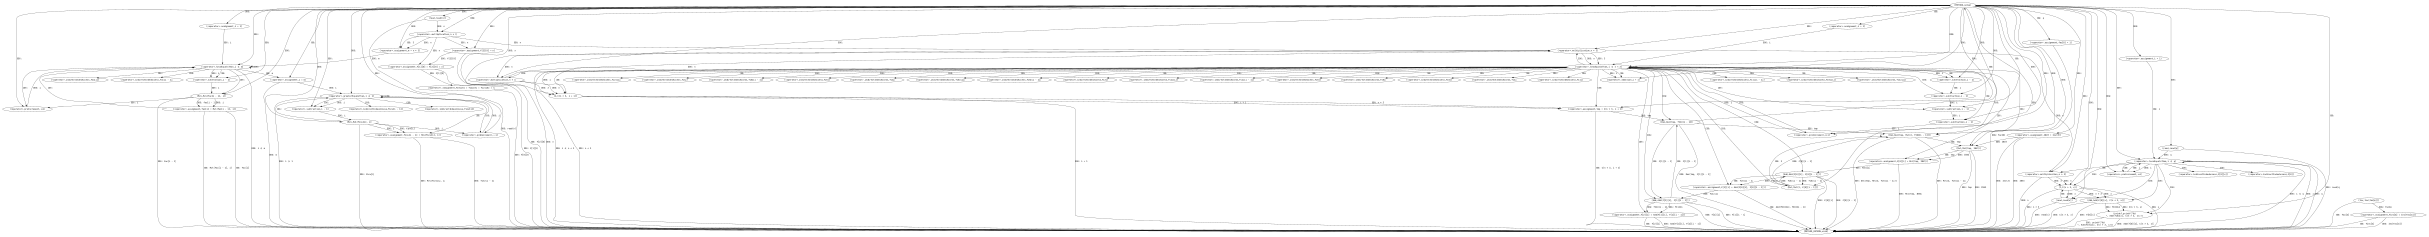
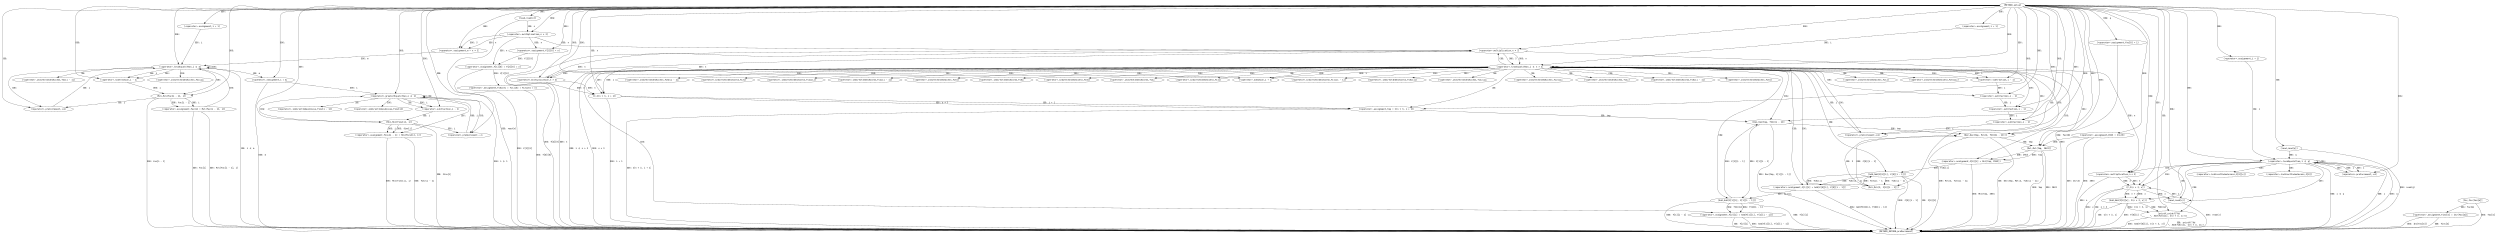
  digraph {
    fontname="JetBrains Mono"
    node [fontname="JetBrains Mono"]
    edge [fontname="JetBrains Mono"]
    n1 [label="(METHOD,solve)"]
    n2 [label="(read,read(n))"]
    n3 [label="(read,read(q))"]
    n4 [label="(<operator>.assignment,m = n * 3)"]
    n5 [label="(<operator>.assignment,fac[0] = 1)"]
    n6 [label="(<operator>.assignment,INV3 = Inv(3))"]
    n7 [label="(<operator>.assignment,i = 1)"]
    n8 [label="(<operator>.lessEqualsThan,i <= m)"]
    n9 [label="(<operator>.preIncrement,++i)"]
    n10 [label="(<operator>.assignment,i = m)"]
    n11 [label="(<operator>.greaterEqualsThan,i >= 1)"]
    n12 [label="(<operator>.preDecrement,--i)"]
    n13 [label="(<operator>.assignment,i = 1)"]
    n14 [label="(<operator>.lessEqualsThan,i <= n * 3)"]
    n15 [label="(<operator>.preIncrement,++i)"]
    n16 [label="(<operator>.assignment,i = 1)"]
    n17 [label="(<operator>.lessEqualsThan,i <= q)"]
    n18 [label="(<operator>.preIncrement,++i)"]
    n19 [label="(<operator>.multiplication,n * 3)"]
    n20 [label="(<operator>.assignment,tmp = C(n * 3, i + 1))"]
    n21 [label="(Dec,Dec(tmp, f[1][i - 1]))"]
    n22 [label="(Dec,Dec(tmp, Mul(2, f[0][i - 1])))"]
    n23 [label="(read,read(x))"]
    n24 [label="(printf,printf(\"%d\n\", Add(f[0][x], C(n * 3, x))))"]
    n25 [label="(<operator>.assignment,f[2][0] = n)"]
    n26 [label="(<operator>.multiplication,n * 3)"]
    n27 [label="(Mul,Mul(fac[i - 1], i))"]
    n28 [label="(Mul,Mul(finv[i], i))"]
    n29 [label="(C,C(n * 3, i + 1))"]
    n30 [label="(Mul,Mul(2, f[0][i - 1]))"]
    n31 [label="(Mul,Mul(tmp, INV3))"]
    n32 [label="(<operator>.subtraction,i - 1)"]
    n33 [label="(<operator>.multiplication,n * 3)"]
    n34 [label="(<operator>.addition,i + 1)"]
    n35 [label="(<operator>.subtraction,i - 1)"]
    n36 [label="(C,C(n * 3, x))"]
    n37 [label="(<operator>.subtraction,i - 1)"]
    n38 [label="(<operator>.subtraction,i - 1)"]
    n39 [label="(<operator>.subtraction,i - 1)"]
    n40 [label="(<operator>.subtraction,i - 1)"]
    n41 [label="(<operator>.multiplication,n * 3)"]
-   n42 [label="(METHOD_RETURN,void)"]
+   n42 [label="(METHOD_RETURN,preDecrement)"]
    n43 [label="(<operator>.indirectIndexAccess,fac[i])"]
    n44 [label="(<operator>.indirectIndexAccess,fac[i - 1])"]
    n45 [label="(<operator>.assignment,finv[i - 1] = Mul(finv[i], i))"]
    n46 [label="(<operator>.indirectIndexAccess,finv[i - 1])"]
    n47 [label="(<operator>.indirectIndexAccess,finv[i])"]
    n48 [label="(<operator>.assignment,f[0][i] = Mul(tmp, INV3))"]
    n49 [label="(<operator>.assignment,f[1][i] = Add(f[0][i], f[0][i - 1]))"]
    n50 [label="(<operator>.assignment,f[2][i] = Add(f[1][i], f[1][i - 1]))"]
    n51 [label="(Add,Add(f[0][i], f[0][i - 1]))"]
    n52 [label="(Add,Add(f[1][i], f[1][i - 1]))"]
    n53 [label="(<operator>.indirectIndexAccess,f[1][i - 1])"]
    n54 [label="(<operator>.indirectIndexAccess,f[0][i])"]
    n55 [label="(<operator>.indirectIndexAccess,f[1][i])"]
    n56 [label="(<operator>.indirectIndexAccess,f[2][i])"]
    n57 [label="(<operator>.indirectIndexAccess,f[1])"]
    n58 [label="(<operator>.indirectIndexAccess,f[0][i - 1])"]
    n59 [label="(<operator>.indirectIndexAccess,f[0])"]
    n60 [label="(<operator>.indirectIndexAccess,f[1])"]
    n61 [label="(<operator>.indirectIndexAccess,f[0][i])"]
    n62 [label="(<operator>.indirectIndexAccess,f[0][i - 1])"]
    n63 [label="(<operator>.indirectIndexAccess,f[2])"]
    n64 [label="(<operator>.indirectIndexAccess,f[1][i])"]
    n65 [label="(<operator>.indirectIndexAccess,f[1][i - 1])"]
    n66 [label="(<operator>.indirectIndexAccess,f[0])"]
    n67 [label="(<operator>.indirectIndexAccess,f[0])"]
    n68 [label="(<operator>.indirectIndexAccess,f[0])"]
    n69 [label="(<operator>.indirectIndexAccess,f[1])"]
    n70 [label="(<operator>.indirectIndexAccess,f[1])"]
    n71 [label="(Add,Add(f[0][x], C(n * 3, x)))"]
    n72 [label="(<operator>.indirectIndexAccess,f[0][x])"]
    n73 [label="(<operator>.indirectIndexAccess,f[0])"]
    n74 [label="(<operator>.assignment,f[1][0] = f[2][0] = n)"]
    n75 [label="(<operator>.assignment,f[0][0] = f[1][0] = f[2][0] = n)"]
    n76 [label="(<operator>.assignment,fac[i] = Mul(fac[i - 1], i))"]
    n77 [label="(<operator>.assignment,finv[m] = Inv(fac[m]))"]
    n78 [label="(Inv,Inv(fac[m]))"]
    n1 -> n2 [label="DDG: "]
    n1 -> n3 [label="DDG: "]
    n1 -> n4 [label="DDG: "]
    n1 -> n5 [label="DDG: q"]
    n1 -> n6 [label="DDG: "]
    n1 -> n7 [label="DDG: "]
    n1 -> n8 [label="DDG: "]
    n1 -> n9 [label="DDG: "]
    n1 -> n10 [label="DDG: "]
    n1 -> n11 [label="DDG: "]
    n1 -> n12 [label="DDG: "]
    n1 -> n13 [label="DDG: "]
    n1 -> n14 [label="DDG: "]
    n1 -> n15 [label="DDG: "]
    n1 -> n16 [label="DDG: "]
    n1 -> n17 [label="DDG: "]
    n1 -> n18 [label="DDG: "]
    n1 -> n19 [label="DDG: "]
    n1 -> n20 [label="DDG: "]
-   n21 -> n1 [label="DDG: "]
+   n1 -> n21 [label="DDG: "]
    n1 -> n22 [label="DDG: "]
    n1 -> n23 [label="DDG: "]
    n1 -> n24 [label="DDG: "]
    n1 -> n25 [label="DDG: "]
    n1 -> n26 [label="DDG: "]
    n1 -> n27 [label="DDG: "]
    n1 -> n28 [label="DDG: "]
    n1 -> n29 [label="DDG: x"]
    n1 -> n30 [label="DDG: "]
    n1 -> n31 [label="DDG: "]
    n1 -> n32 [label="DDG: "]
    n1 -> n33 [label="DDG: "]
    n1 -> n34 [label="DDG: "]
    n1 -> n35 [label="DDG: "]
    n1 -> n36 [label="DDG: "]
    n1 -> n37 [label="DDG: "]
    n1 -> n38 [label="DDG: "]
    n1 -> n39 [label="DDG: "]
    n1 -> n40 [label="DDG: "]
    n1 -> n41 [label="DDG: "]
    n2 -> n19 [label="DDG: n"]
    n2 -> n42 [label="DDG: read(n)"]
    n3 -> n17 [label="DDG: q"]
    n3 -> n42 [label="DDG: read(q)"]
    n4 -> n8 [label="DDG: m"]
    n5 -> n42 [label="DDG: fac[0]"]
    n6 -> n31 [label="DDG: INV3"]
    n6 -> n42 [label="DDG: INV3"]
    n6 -> n42 [label="DDG: Inv(3)"]
    n7 -> n8 [label="DDG: i"]
    n8 -> n8 [label="CDG: "]
    n8 -> n9 [label="CDG: "]
    n8 -> n10 [label="DDG: m"]
    n8 -> n27 [label="CDG: "]
    n8 -> n37 [label="DDG: i"]
    n8 -> n37 [label="CDG: "]
    n8 -> n42 [label="DDG: i <= m"]
    n8 -> n43 [label="CDG: "]
    n8 -> n44 [label="CDG: "]
    n9 -> n8 [label="DDG: i"]
    n10 -> n11 [label="DDG: i"]
    n10 -> n42 [label="DDG: m"]
    n11 -> n11 [label="CDG: "]
    n11 -> n12 [label="CDG: "]
    n11 -> n32 [label="DDG: i"]
    n11 -> n32 [label="CDG: "]
    n11 -> n42 [label="DDG: i >= 1"]
    n11 -> n45 [label="CDG: "]
    n11 -> n46 [label="CDG: "]
    n11 -> n47 [label="CDG: "]
    n12 -> n11 [label="DDG: i"]
    n13 -> n14 [label="DDG: i"]
    n14 -> n14 [label="CDG: "]
    n14 -> n15 [label="CDG: "]
    n14 -> n20 [label="CDG: "]
    n14 -> n21 [label="CDG: "]
    n14 -> n22 [label="CDG: "]
    n14 -> n26 [label="CDG: "]
    n14 -> n29 [label="DDG: i"]
    n14 -> n29 [label="CDG: "]
    n14 -> n30 [label="CDG: "]
    n14 -> n31 [label="CDG: "]
    n14 -> n33 [label="CDG: "]
    n14 -> n34 [label="DDG: i"]
    n14 -> n34 [label="CDG: "]
    n14 -> n35 [label="DDG: i"]
    n14 -> n35 [label="CDG: "]
    n14 -> n38 [label="CDG: "]
    n14 -> n39 [label="CDG: "]
    n14 -> n40 [label="CDG: "]
    n14 -> n42 [label="DDG: n * 3"]
    n14 -> n42 [label="DDG: i <= n * 3"]
    n14 -> n48 [label="CDG: "]
    n14 -> n49 [label="CDG: "]
    n14 -> n50 [label="CDG: "]
    n14 -> n51 [label="CDG: "]
    n14 -> n52 [label="CDG: "]
    n14 -> n53 [label="CDG: "]
    n14 -> n54 [label="CDG: "]
    n14 -> n55 [label="CDG: "]
    n14 -> n56 [label="CDG: "]
    n14 -> n57 [label="CDG: "]
    n14 -> n58 [label="CDG: "]
    n14 -> n59 [label="CDG: "]
    n14 -> n60 [label="CDG: "]
    n14 -> n61 [label="CDG: "]
    n14 -> n62 [label="CDG: "]
    n14 -> n63 [label="CDG: "]
    n14 -> n64 [label="CDG: "]
    n14 -> n65 [label="CDG: "]
    n14 -> n66 [label="CDG: "]
    n14 -> n67 [label="CDG: "]
    n14 -> n68 [label="CDG: "]
    n14 -> n69 [label="CDG: "]
    n14 -> n70 [label="CDG: "]
    n15 -> n14 [label="DDG: i"]
    n16 -> n17 [label="DDG: i"]
    n17 -> n17 [label="CDG: "]
    n17 -> n18 [label="DDG: i"]
    n17 -> n18 [label="CDG: "]
    n17 -> n23 [label="CDG: "]
    n17 -> n24 [label="CDG: "]
    n17 -> n36 [label="CDG: "]
    n17 -> n41 [label="CDG: "]
    n17 -> n42 [label="DDG: i"]
    n17 -> n42 [label="DDG: q"]
    n17 -> n42 [label="DDG: i <= q"]
    n17 -> n71 [label="CDG: "]
    n17 -> n72 [label="CDG: "]
    n17 -> n73 [label="CDG: "]
    n18 -> n17 [label="DDG: i"]
    n19 -> n4 [label="DDG: 3"]
    n19 -> n4 [label="DDG: n"]
    n19 -> n25 [label="DDG: n"]
    n19 -> n26 [label="DDG: n"]
    n19 -> n74 [label="DDG: n"]
    n20 -> n21 [label="DDG: tmp"]
    n20 -> n42 [label="DDG: C(n * 3, i + 1)"]
    n21 -> n22 [label="DDG: tmp"]
    n21 -> n42 [label="DDG: Dec(tmp, f[1][i - 1])"]
    n21 -> n52 [label="DDG: f[1][i - 1]"]
    n22 -> n31 [label="DDG: tmp"]
    n22 -> n42 [label="DDG: Mul(2, f[0][i - 1])"]
    n22 -> n42 [label="DDG: Dec(tmp, Mul(2, f[0][i - 1]))"]
    n23 -> n36 [label="DDG: x"]
    n23 -> n42 [label="DDG: read(x)"]
    n24 -> n42 [label="DDG: Add(f[0][x], C(n * 3, x))"]
    n24 -> n42 [label="DDG: printf(\"%d\n\", Add(f[0][x], C(n * 3, x)))"]
    n25 -> n42 [label="DDG: f[2][0]"]
    n25 -> n74 [label="DDG: f[2][0]"]
    n26 -> n14 [label="DDG: 3"]
    n26 -> n14 [label="DDG: n"]
    n26 -> n33 [label="DDG: n"]
    n26 -> n41 [label="DDG: n"]
    n26 -> n42 [label="DDG: n"]
    n27 -> n9 [label="DDG: i"]
    n27 -> n42 [label="DDG: fac[i - 1]"]
    n27 -> n76 [label="DDG: fac[i - 1]"]
    n27 -> n76 [label="DDG: i"]
    n28 -> n11 [label="CDG: "]
    n28 -> n12 [label="DDG: i"]
    n28 -> n42 [label="DDG: finv[i]"]
    n28 -> n45 [label="DDG: i"]
    n28 -> n45 [label="DDG: finv[i]"]
    n29 -> n20 [label="DDG: i + 1"]
    n29 -> n20 [label="DDG: n * 3"]
    n29 -> n42 [label="DDG: i + 1"]
    n30 -> n22 [label="DDG: f[0][i - 1]"]
    n30 -> n22 [label="DDG: 2"]
    n30 -> n51 [label="DDG: f[0][i - 1]"]
    n31 -> n42 [label="DDG: tmp"]
    n31 -> n42 [label="DDG: INV3"]
    n31 -> n48 [label="DDG: tmp"]
    n31 -> n48 [label="DDG: INV3"]
    n32 -> n28 [label="DDG: i"]
    n33 -> n26 [label="DDG: n"]
    n33 -> n29 [label="DDG: 3"]
    n33 -> n29 [label="DDG: n"]
    n35 -> n38 [label="DDG: i"]
    n36 -> n23 [label="DDG: x"]
    n36 -> n42 [label="DDG: n * 3"]
    n36 -> n42 [label="DDG: x"]
    n36 -> n71 [label="DDG: n * 3"]
    n36 -> n71 [label="DDG: x"]
    n37 -> n27 [label="DDG: i"]
    n38 -> n39 [label="DDG: i"]
    n39 -> n40 [label="DDG: i"]
    n40 -> n15 [label="DDG: i"]
    n41 -> n36 [label="DDG: 3"]
    n41 -> n36 [label="DDG: n"]
    n41 -> n42 [label="DDG: n"]
    n45 -> n42 [label="DDG: finv[i - 1]"]
    n45 -> n42 [label="DDG: Mul(finv[i], i)"]
    n48 -> n42 [label="DDG: Mul(tmp, INV3)"]
    n48 -> n51 [label="DDG: f[0][i]"]
    n49 -> n42 [label="DDG: Add(f[0][i], f[0][i - 1])"]
    n49 -> n52 [label="DDG: f[1][i]"]
    n50 -> n42 [label="DDG: f[2][i]"]
    n50 -> n42 [label="DDG: Add(f[1][i], f[1][i - 1])"]
    n51 -> n30 [label="DDG: f[0][i - 1]"]
    n51 -> n42 [label="DDG: f[0][i]"]
    n51 -> n42 [label="DDG: f[0][i - 1]"]
    n51 -> n49 [label="DDG: f[0][i]"]
    n51 -> n49 [label="DDG: f[0][i - 1]"]
    n52 -> n21 [label="DDG: f[1][i - 1]"]
    n52 -> n42 [label="DDG: f[1][i]"]
    n52 -> n42 [label="DDG: f[1][i - 1]"]
    n52 -> n50 [label="DDG: f[1][i - 1]"]
    n52 -> n50 [label="DDG: f[1][i]"]
    n71 -> n24 [label="DDG: C(n * 3, x)"]
    n71 -> n24 [label="DDG: f[0][x]"]
    n71 -> n42 [label="DDG: f[0][x]"]
    n71 -> n42 [label="DDG: C(n * 3, x)"]
    n74 -> n42 [label="DDG: f[1][0]"]
    n74 -> n75 [label="DDG: f[1][0]"]
    n75 -> n42 [label="DDG: f[0][0]"]
    n76 -> n8 [label="CDG: "]
    n76 -> n42 [label="DDG: fac[i]"]
    n76 -> n42 [label="DDG: Mul(fac[i - 1], i)"]
    n77 -> n42 [label="DDG: finv[m]"]
    n77 -> n42 [label="DDG: Inv(fac[m])"]
    n78 -> n42 [label="DDG: fac[m]"]
    n78 -> n77 [label="DDG: fac[m]"]
  }
